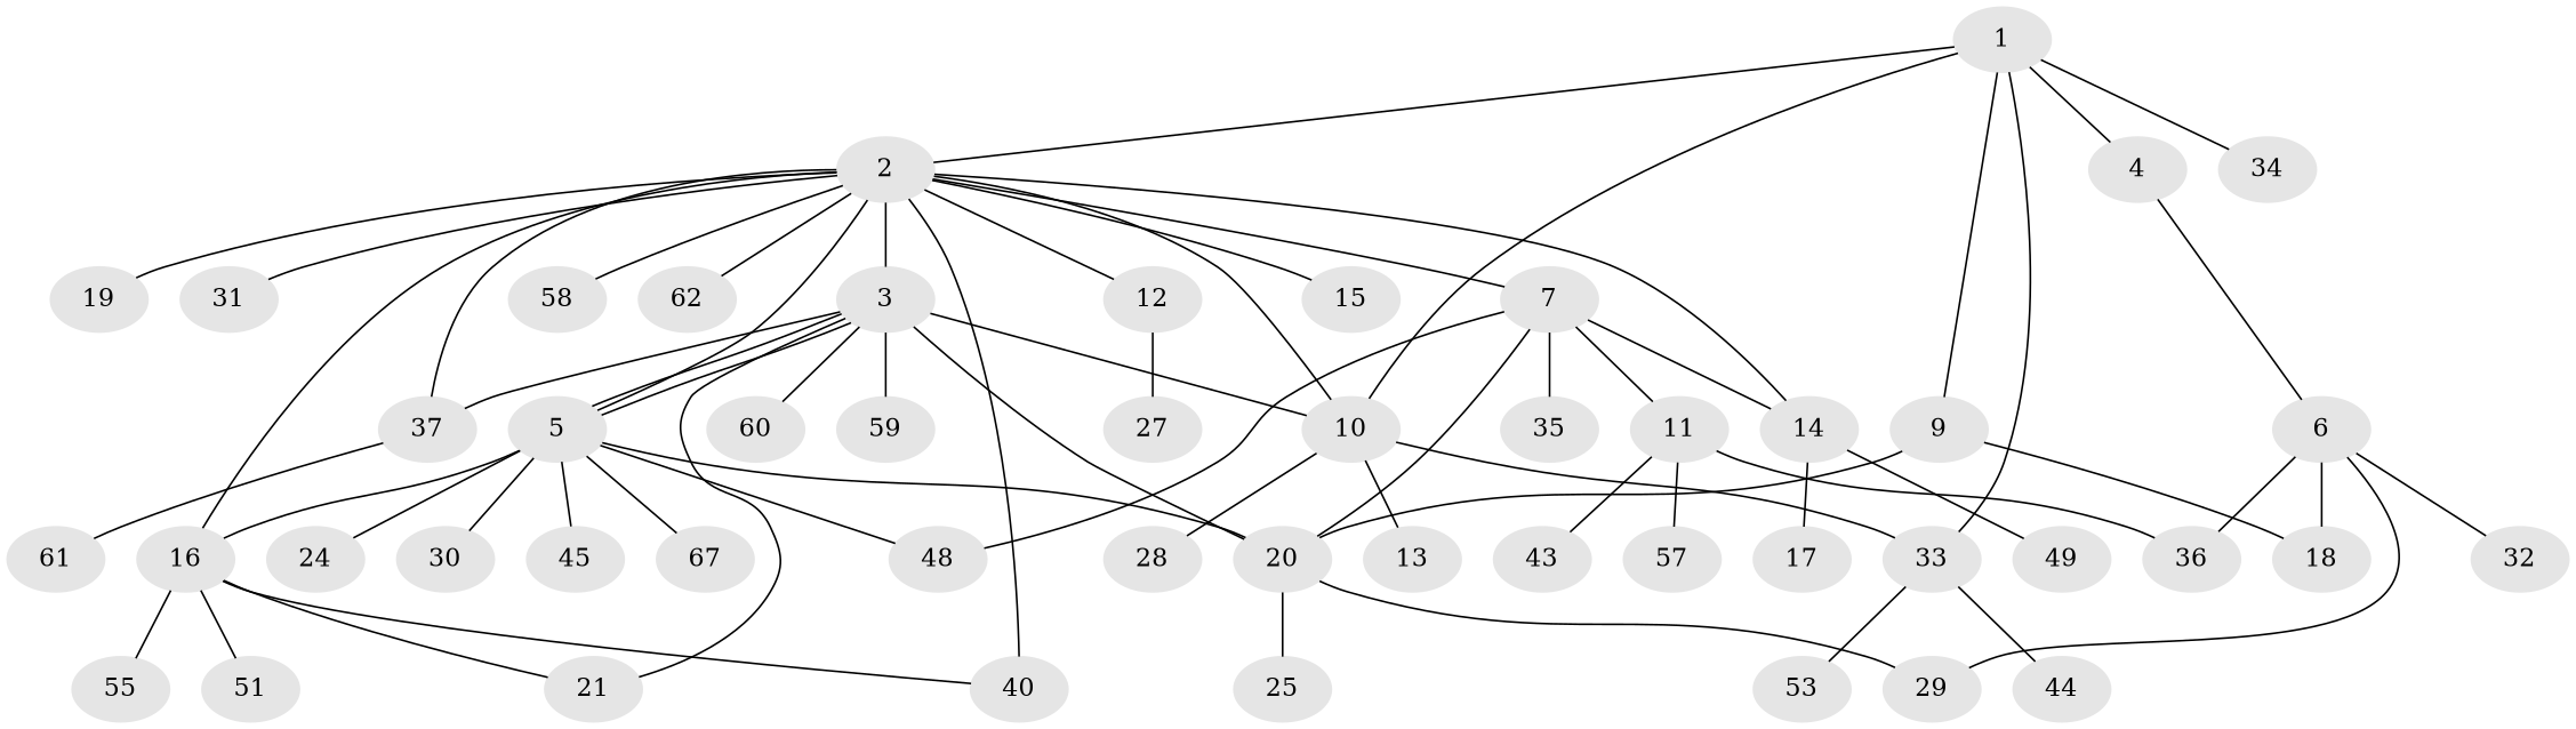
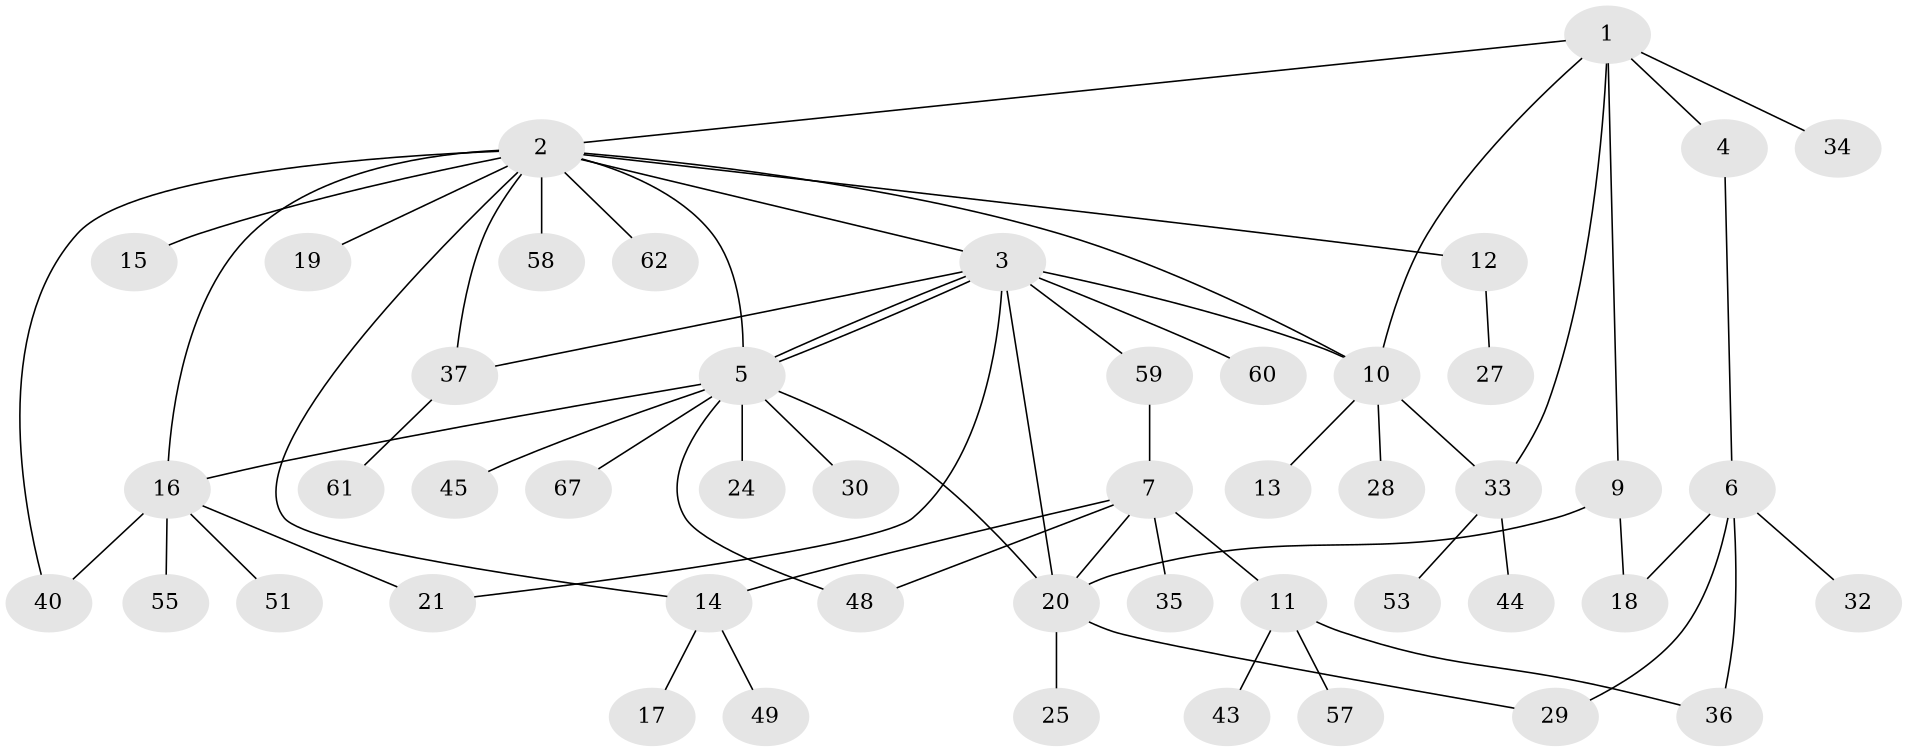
  graph {
    node [color=gray90 style=filled]
    1 [super="+46"]
    2
    4
    9
    10 [super="+52+50"]
    33
    34
    3
    5
    7 [super="+23+65+8"]
    12
    14
    15 [super="+39+53+70"]
    16
    19
-   31 [super="+63+41"]
    37 [super="+66+38"]
    40
    58
    62
    6
    20 [super="+22+42"]
    18 [super="+47+56"]
    13
    28
    44
    n27 [label=53]
    59
    60
    21
    24
    30
    45
    48
    67
    11
    35
    27
    49
    17
    51
    55 [super="+68"]
    61
    29
    25 [super="+26"]
    32
    36
    43
    57
    1 -- 2
    1 -- 4
    1 -- 9
    1 -- 10
    1 -- 33
    1 -- 34
    2 -- 10
    2 -- 3
    2 -- 5
-   2 -- 7
+   59 -- 7
    2 -- 12
    2 -- 14
    2 -- 15
    2 -- 16
    2 -- 19
-   2 -- 31
    2 -- 37
    2 -- 40
    2 -- 58
    2 -- 62
    4 -- 6
    9 -- 20
    9 -- 18
    10 -- 33
    10 -- 13
    10 -- 28
    33 -- 44
    33 -- n27
    3 -- 10
    3 -- 5
    3 -- 5
    3 -- 37
    3 -- 20 [weight=2]
    3 -- 59
    3 -- 60
    3 -- 21
    5 -- 16
    5 -- 20
    5 -- 24
    5 -- 30
    5 -- 45
    5 -- 48
    5 -- 67
    7 -- 14
    7 -- 20
    7 -- 48
    7 -- 11
    7 -- 35
    12 -- 27
    14 -- 49
    14 -- 17
    16 -- 40
    16 -- 21
    16 -- 51
    16 -- 55
    37 -- 61
    6 -- 18
    6 -- 29
    6 -- 32
    6 -- 36
    20 -- 29
    20 -- 25
    11 -- 36
    11 -- 43
    11 -- 57
  }
